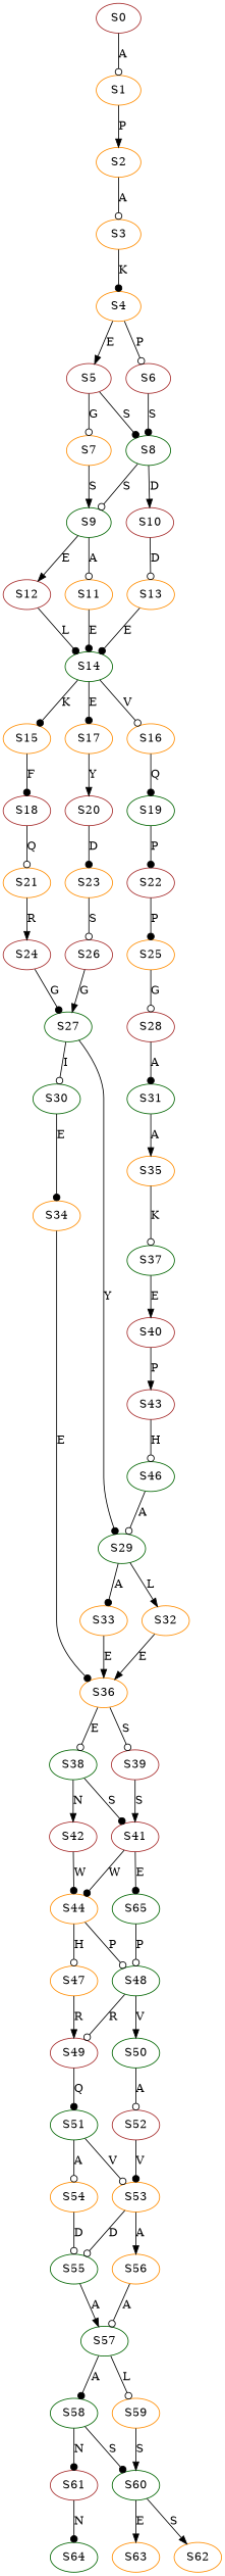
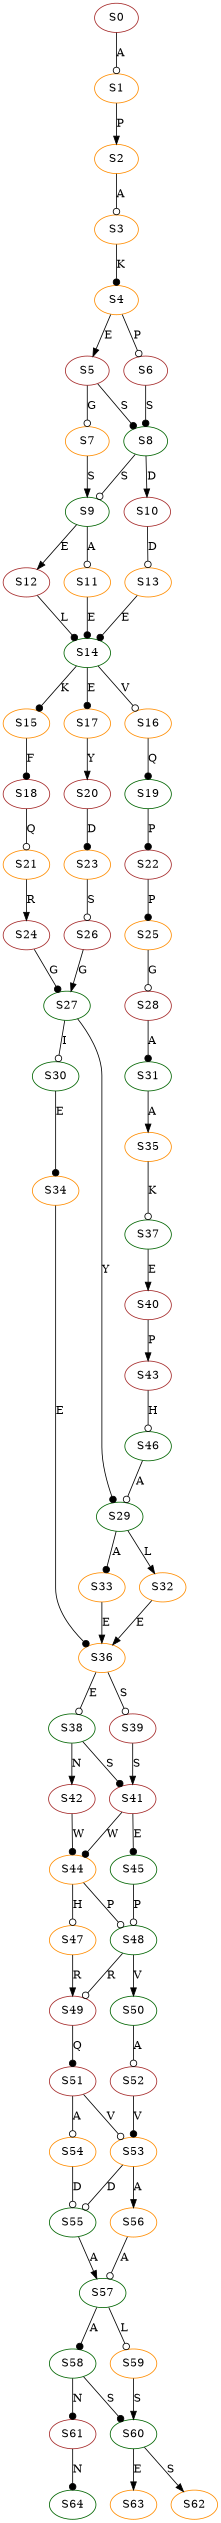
  strict digraph {
    node [color=darkorange]
    edge [arrowhead=dot]
    S0 [color=brown]
    S1
    S2
    S3
    S4
    S5 [color=brown]
    S6 [color=brown]
    S7
    S8 [color=darkgreen]
    S9 [color=darkgreen]
    S10 [color=brown]
    S11
    S12 [color=brown]
    S13
    S14 [color=darkgreen]
    S15
    S16
    S17
    S18 [color=brown]
    S19 [color=darkgreen]
    S20 [color=brown]
    S21
    S22 [color=brown]
    S23
    S24 [color=brown]
    S25
    S26 [color=brown]
    S27 [color=darkgreen]
    S28 [color=brown]
    S29 [color=darkgreen]
    S30 [color=darkgreen]
    S31 [color=darkgreen]
    S32
    S33
    S34
    S35
    S36
    S37 [color=darkgreen]
    S38 [color=darkgreen]
    S39 [color=brown]
    S40 [color=brown]
    S41 [color=brown]
    S42 [color=brown]
    S43 [color=brown]
    S44
-   S45 [color=darkgreen label=S65]
+   S45 [color=darkgreen]
    S46 [color=darkgreen]
    S47
    S48 [color=darkgreen]
    S49 [color=brown]
    S50 [color=darkgreen]
-   S51 [color=darkgreen]
+   S51 [color=brown]
    S52 [color=brown]
    S53
    S54
    S55 [color=darkgreen]
    S56
    S57 [color=darkgreen]
    S58 [color=darkgreen]
    S59
    S60 [color=darkgreen]
    S61 [color=brown]
    S62
    S63
    S64 [color=darkgreen]
    S0 -> S1 [arrowhead=odot label=A]
    S1 -> S2 [arrowhead=normal label=P]
    S2 -> S3 [arrowhead=odot label=A]
    S3 -> S4 [label=K]
    S4 -> S5 [arrowhead=normal label=E]
    S4 -> S6 [arrowhead=odot label=P]
    S5 -> S7 [arrowhead=odot label=G]
    S5 -> S8 [label=S]
    S6 -> S8 [label=S]
    S7 -> S9 [arrowhead=normal label=S]
    S8 -> S9 [arrowhead=odot label=S]
    S8 -> S10 [arrowhead=normal label=D]
    S9 -> S11 [arrowhead=odot label=A]
    S9 -> S12 [arrowhead=normal label=E]
    S10 -> S13 [arrowhead=odot label=D]
    S11 -> S14 [label=E]
    S12 -> S14 [label=L]
    S13 -> S14 [label=E]
    S14 -> S15 [label=K]
    S14 -> S16 [arrowhead=odot label=V]
    S14 -> S17 [label=E]
    S15 -> S18 [label=F]
    S16 -> S19 [label=Q]
    S17 -> S20 [arrowhead=normal label=Y]
    S18 -> S21 [arrowhead=odot label=Q]
    S19 -> S22 [label=P]
    S20 -> S23 [label=D]
    S21 -> S24 [arrowhead=normal label=R]
    S22 -> S25 [label=P]
    S23 -> S26 [arrowhead=odot label=S]
    S24 -> S27 [label=G]
    S25 -> S28 [arrowhead=odot label=G]
    S26 -> S27 [arrowhead=normal label=G]
    S27 -> S29 [label=Y]
    S27 -> S30 [arrowhead=odot label=I]
    S28 -> S31 [label=A]
    S29 -> S32 [arrowhead=normal label=L]
    S29 -> S33 [label=A]
    S30 -> S34 [label=E]
    S31 -> S35 [arrowhead=normal label=A]
    S32 -> S36 [arrowhead=normal label=E]
    S33 -> S36 [arrowhead=normal label=E]
    S34 -> S36 [label=E]
    S35 -> S37 [arrowhead=odot label=K]
    S36 -> S38 [arrowhead=odot label=E]
    S36 -> S39 [arrowhead=odot label=S]
    S37 -> S40 [arrowhead=normal label=E]
    S38 -> S41 [label=S]
    S38 -> S42 [arrowhead=normal label=N]
    S39 -> S41 [arrowhead=normal label=S]
    S40 -> S43 [arrowhead=normal label=P]
    S41 -> S44 [label=W]
    S41 -> S45 [label=E]
    S42 -> S44 [label=W]
    S43 -> S46 [arrowhead=odot label=H]
    S44 -> S47 [arrowhead=odot label=H]
    S44 -> S48 [arrowhead=odot label=P]
    S45 -> S48 [arrowhead=odot label=P]
    S46 -> S29 [arrowhead=odot label=A]
    S47 -> S49 [arrowhead=normal label=R]
    S48 -> S49 [arrowhead=odot label=R]
    S48 -> S50 [arrowhead=normal label=V]
    S49 -> S51 [label=Q]
    S50 -> S52 [arrowhead=odot label=A]
    S51 -> S53 [arrowhead=odot label=V]
    S51 -> S54 [arrowhead=odot label=A]
    S52 -> S53 [label=V]
    S53 -> S55 [arrowhead=odot label=D]
    S53 -> S56 [arrowhead=normal label=A]
    S54 -> S55 [arrowhead=odot label=D]
    S55 -> S57 [arrowhead=normal label=A]
    S56 -> S57 [arrowhead=odot label=A]
    S57 -> S58 [label=A]
    S57 -> S59 [arrowhead=odot label=L]
    S58 -> S60 [label=S]
    S58 -> S61 [label=N]
    S59 -> S60 [arrowhead=normal label=S]
    S60 -> S62 [arrowhead=normal label=S]
    S60 -> S63 [arrowhead=normal label=E]
    S61 -> S64 [label=N]
  }
